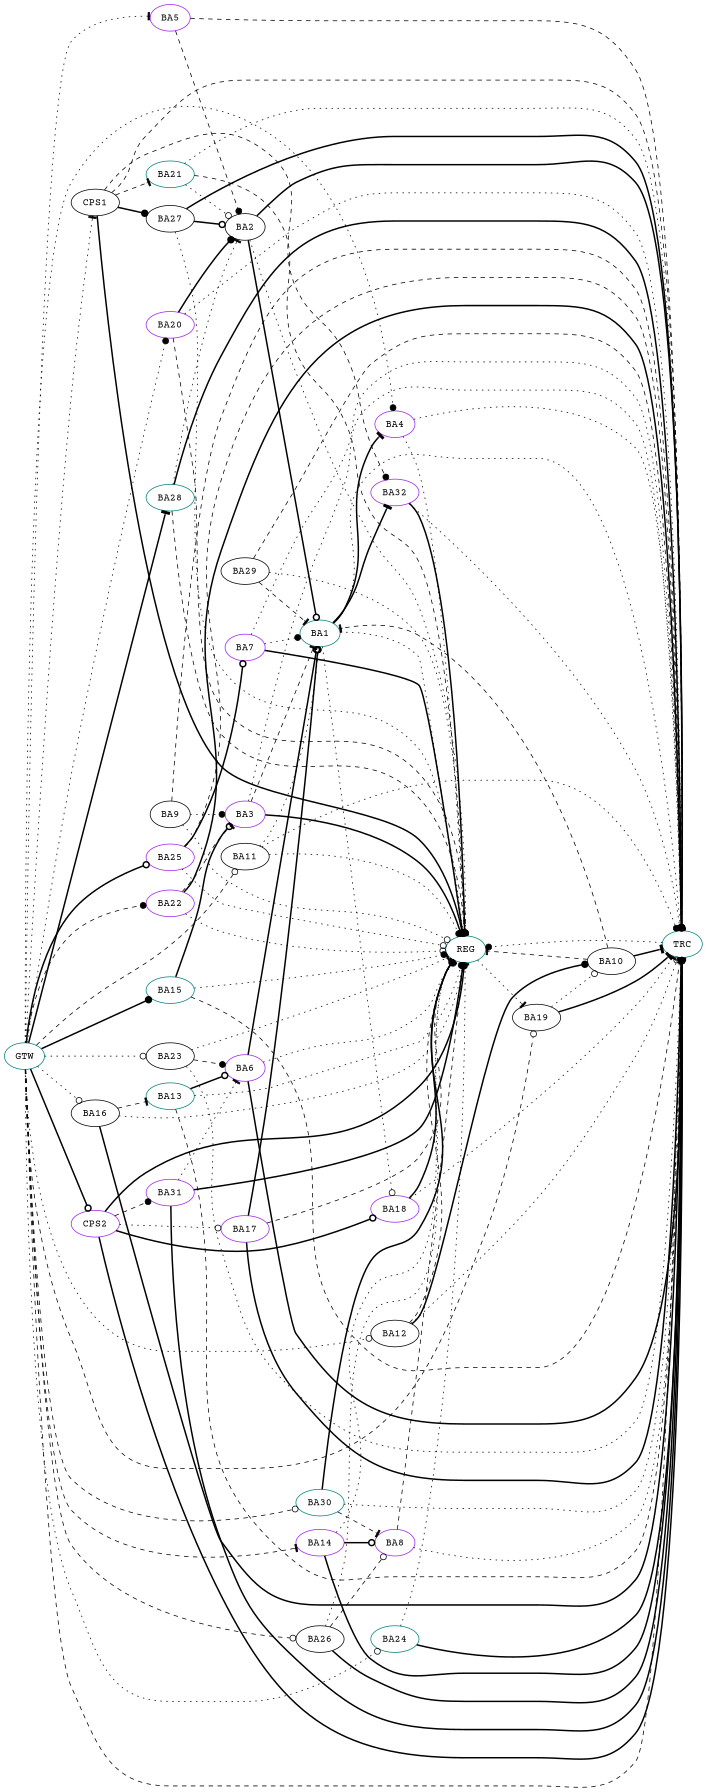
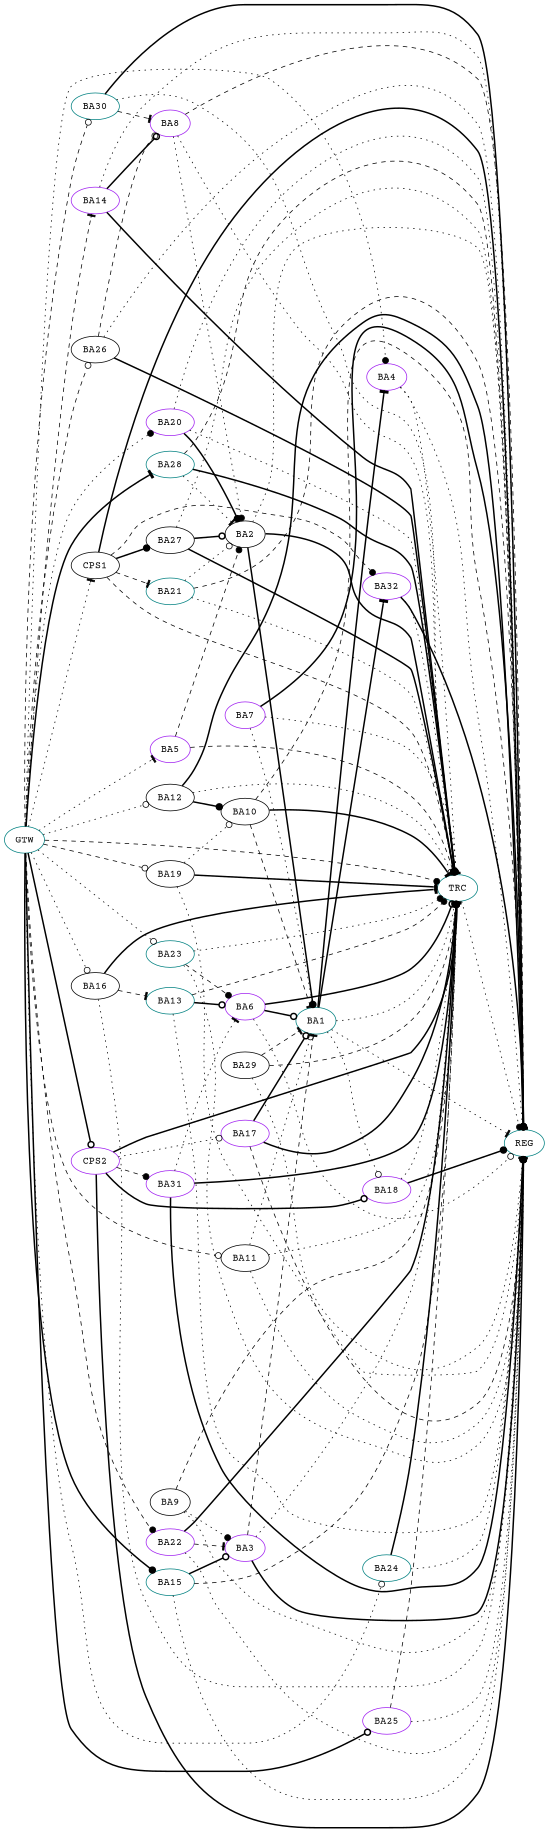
  strict digraph {
    fontname="Courier Prime"
    rankdir=LR
    node [color=purple fontname="Courier Prime"]
    edge [arrowhead=odot fontname="Courier Prime" style=dotted]
    n1 [color=teal label=BA1]
    n2 [label=BA4]
    n3 [label=BA18]
    n4 [label=BA32]
    n5 [color=teal label=REG]
    n6 [color=teal label=TRC]
    n7 [color=black label=BA2]
    n8 [label=BA3]
    n9 [label=BA5]
    n10 [label=BA6]
    n11 [label=BA7]
    n12 [label=BA8]
    n13 [color=black label=BA9]
    n14 [color=black label=BA10]
    n15 [color=black label=BA11]
    n16 [color=black label=BA12]
    n17 [color=teal label=BA13]
    n18 [label=BA14]
    n19 [color=teal label=BA15]
    n20 [color=black label=BA16]
    n21 [label=BA17]
    n22 [color=black label=BA19]
    n23 [label=BA20]
    n24 [color=teal label=BA21]
    n25 [label=BA22]
-   n26 [color=black label=BA23]
+   n26 [color=teal label=BA23]
    n27 [color=teal label=BA24]
    n28 [label=BA25]
    n29 [color=black label=BA26]
    n30 [color=black label=BA27]
    n31 [color=teal label=BA28]
    n32 [color=black label=BA29]
    n33 [color=teal label=BA30]
    n34 [label=BA31]
    n35 [color=black label=CPS1]
    n36 [label=CPS2]
    n37 [color=teal label=GTW]
    n1 -> n2 [arrowhead=tee style=bold]
    n1 -> n3
    n1 -> n4 [arrowhead=tee style=bold]
    n1 -> n5 [arrowhead=tee]
    n1 -> n6 [arrowhead=dot]
    n2 -> n5 [arrowhead=dot]
    n2 -> n6 [arrowhead=tee]
    n3 -> n5 [arrowhead=dot style=bold]
    n3 -> n6 [arrowhead=tee]
    n4 -> n5 [style=bold]
    n4 -> n6
    n6 -> n5 [arrowhead=dot]
    n7 -> n1 [style=bold]
    n7 -> n5
    n7 -> n6 [arrowhead=dot style=bold]
    n8 -> n1 [arrowhead=tee style=dashed]
    n8 -> n5 [style=bold]
    n8 -> n6 [arrowhead=dot]
    n9 -> n6 [style=dashed]
    n9 -> n7 [arrowhead=dot style=dashed]
    n10 -> n1 [style=bold]
    n10 -> n5
    n10 -> n6 [style=bold]
    n11 -> n1 [arrowhead=dot]
    n11 -> n5 [arrowhead=dot style=bold]
    n11 -> n6 [arrowhead=tee]
    n12 -> n5 [arrowhead=dot style=dashed]
    n12 -> n6 [arrowhead=dot]
+   n12 -> n7 [arrowhead=dot]
    n13 -> n5
    n13 -> n6 [arrowhead=dot style=dashed]
    n13 -> n8 [arrowhead=dot]
    n14 -> n1 [arrowhead=tee style=dashed]
    n14 -> n5 [arrowhead=tee style=dashed]
    n14 -> n6 [arrowhead=tee style=bold]
    n15 -> n1
    n15 -> n5 [arrowhead=dot]
    n15 -> n6 [arrowhead=dot]
-   n16 -> n5 [arrowhead=dot style=dashed]
+   n16 -> n5 [arrowhead=dot style=bold]
    n16 -> n6
    n16 -> n14 [arrowhead=dot style=bold]
    n17 -> n5 [arrowhead=dot]
    n17 -> n6 [arrowhead=dot style=dashed]
    n17 -> n10 [style=bold]
    n18 -> n5 [arrowhead=tee]
    n18 -> n6 [arrowhead=dot style=bold]
    n18 -> n12 [style=bold]
    n19 -> n5 [arrowhead=dot]
    n19 -> n6 [style=dashed]
    n19 -> n8 [style=bold]
    n20 -> n5
    n20 -> n6 [arrowhead=tee style=bold]
    n20 -> n17 [arrowhead=tee style=dashed]
    n21 -> n1 [style=bold]
    n21 -> n5 [arrowhead=dot style=dashed]
    n21 -> n6 [arrowhead=dot style=bold]
-   n5 -> n22 [arrowhead=tee]
+   n22 -> n5 [arrowhead=tee]
    n22 -> n6 [arrowhead=tee style=bold]
    n22 -> n14
-   n23 -> n5 [style=dashed]
+   n23 -> n5
    n23 -> n6 [arrowhead=dot]
    n23 -> n7 [arrowhead=dot style=bold]
    n24 -> n5 [style=dashed]
    n24 -> n6 [arrowhead=dot]
    n24 -> n7
    n25 -> n5
    n25 -> n6 [arrowhead=tee style=bold]
    n25 -> n8 [arrowhead=tee style=dashed]
    n26 -> n5 [arrowhead=tee]
    n26 -> n6 [arrowhead=dot]
    n26 -> n10 [arrowhead=dot style=dashed]
    n27 -> n5 [arrowhead=tee]
    n27 -> n6 [arrowhead=dot style=bold]
    n28 -> n5
    n28 -> n6 [arrowhead=dot style=dashed]
-   n28 -> n11 [style=bold]
    n29 -> n5 [arrowhead=dot]
    n29 -> n6 [arrowhead=dot style=bold]
    n29 -> n12 [style=dashed]
    n30 -> n5
    n30 -> n6 [style=bold]
    n30 -> n7 [style=bold]
    n31 -> n5 [arrowhead=dot style=dashed]
    n31 -> n6 [arrowhead=dot style=bold]
    n31 -> n7 [arrowhead=tee]
    n32 -> n1 [arrowhead=tee style=dashed]
    n32 -> n5 [arrowhead=tee]
    n32 -> n6 [style=dashed]
    n33 -> n5 [arrowhead=tee style=bold]
    n33 -> n6 [arrowhead=dot]
    n33 -> n12 [arrowhead=tee style=dashed]
    n34 -> n5 [arrowhead=dot style=bold]
    n34 -> n6 [style=bold]
    n34 -> n10 [arrowhead=tee]
    n35 -> n4 [arrowhead=dot style=dashed]
    n35 -> n5 [arrowhead=dot style=bold]
    n35 -> n6 [style=dashed]
    n35 -> n24 [arrowhead=tee style=dashed]
    n35 -> n30 [arrowhead=dot style=bold]
    n36 -> n3 [style=bold]
    n36 -> n5 [style=bold]
    n36 -> n6 [arrowhead=tee style=bold]
    n36 -> n21
    n36 -> n34 [arrowhead=dot style=dashed]
    n37 -> n2 [arrowhead=dot]
    n37 -> n6 [arrowhead=dot style=dashed]
    n37 -> n9 [arrowhead=tee]
    n37 -> n15 [style=dashed]
    n37 -> n16
    n37 -> n18 [arrowhead=tee style=dashed]
    n37 -> n19 [arrowhead=dot style=bold]
    n37 -> n20
    n37 -> n22 [style=dashed]
    n37 -> n23 [arrowhead=dot]
    n37 -> n25 [arrowhead=dot style=dashed]
    n37 -> n26
    n37 -> n27
    n37 -> n28 [style=bold]
    n37 -> n29 [style=dashed]
    n37 -> n31 [arrowhead=tee style=bold]
    n37 -> n33 [style=dashed]
    n37 -> n35 [arrowhead=tee]
    n37 -> n36 [style=bold]
  }
